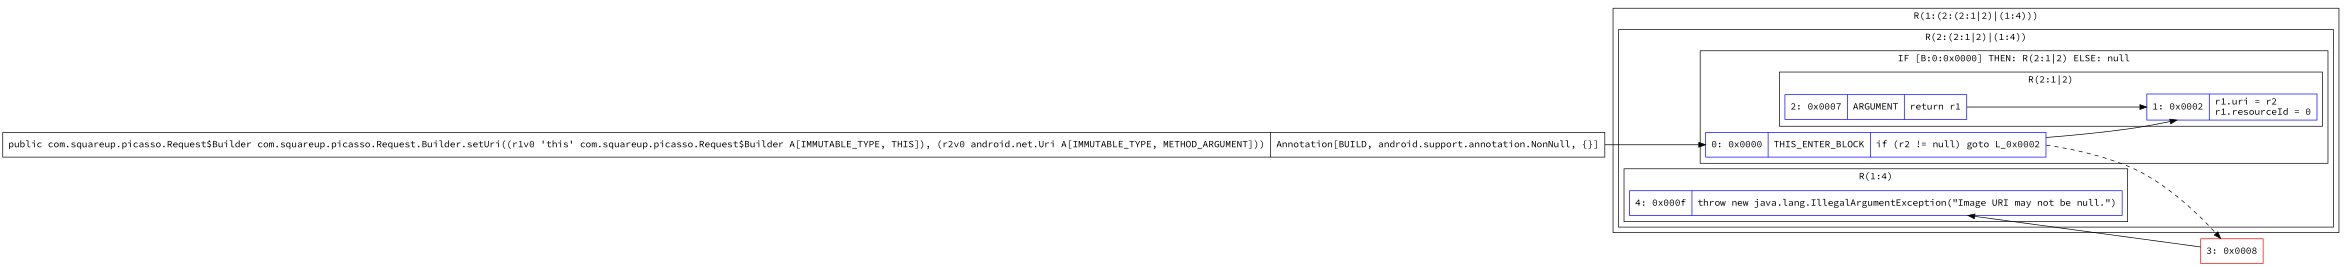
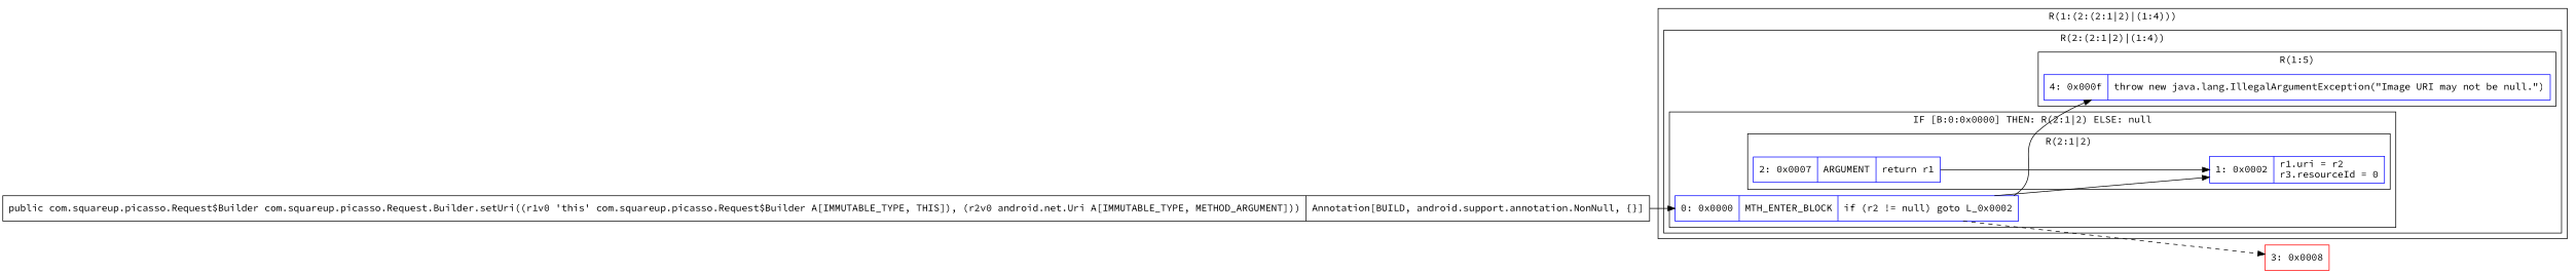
  digraph {
    fontname="Source Code Pro"
    rankdir=LR
    node [color=blue fontname="Source Code Pro" shape=record]
    edge [fontname="Source Code Pro"]
-   n1 [label="{1\:\ 0x0002|r1.uri = r2\lr1.resourceId = 0\l}"]
+   n1 [label="{1\:\ 0x0002|r1.uri = r2\lr3.resourceId = 0\l}"]
    n2 [label="{2\:\ 0x0007|ARGUMENT\l|return r1\l}"]
-   n3 [label="{0\:\ 0x0000|THIS_ENTER_BLOCK\l|if (r2 != null) goto L_0x0002\l}"]
+   n3 [label="{0\:\ 0x0000|MTH_ENTER_BLOCK\l|if (r2 != null) goto L_0x0002\l}"]
    n4 [label="{4\:\ 0x000f|throw new java.lang.IllegalArgumentException(\"Image URI may not be null.\")\l}"]
    n5 [color=red label="{3\:\ 0x0008}"]
    n6 [label="{public com.squareup.picasso.Request$Builder com.squareup.picasso.Request.Builder.setUri((r1v0 'this' com.squareup.picasso.Request$Builder A[IMMUTABLE_TYPE, THIS]), (r2v0 android.net.Uri A[IMMUTABLE_TYPE, METHOD_ARGUMENT]))  | Annotation[BUILD, android.support.annotation.NonNull, \{\}]\l}" color=""]
    subgraph cluster_1 {
      label="R(1:(2:(2:1|2)|(1:4)))"
      subgraph cluster_2 {
        label="R(2:(2:1|2)|(1:4))"
        subgraph cluster_3 {
          label="IF [B:0:0x0000] THEN: R(2:1|2) ELSE: null"
          n3
          subgraph cluster_4 {
            label="R(2:1|2)"
            n1
            n2
          }
        }
        subgraph cluster_5 {
-         label="R(1:4)"
+         label="R(1:5)"
          n4
        }
      }
    }
    n2 -> n1
    n3 -> n1
    n3 -> n5 [style=dashed]
-   n5 -> n4
+   n3 -> n4
    n6 -> n3
  }
